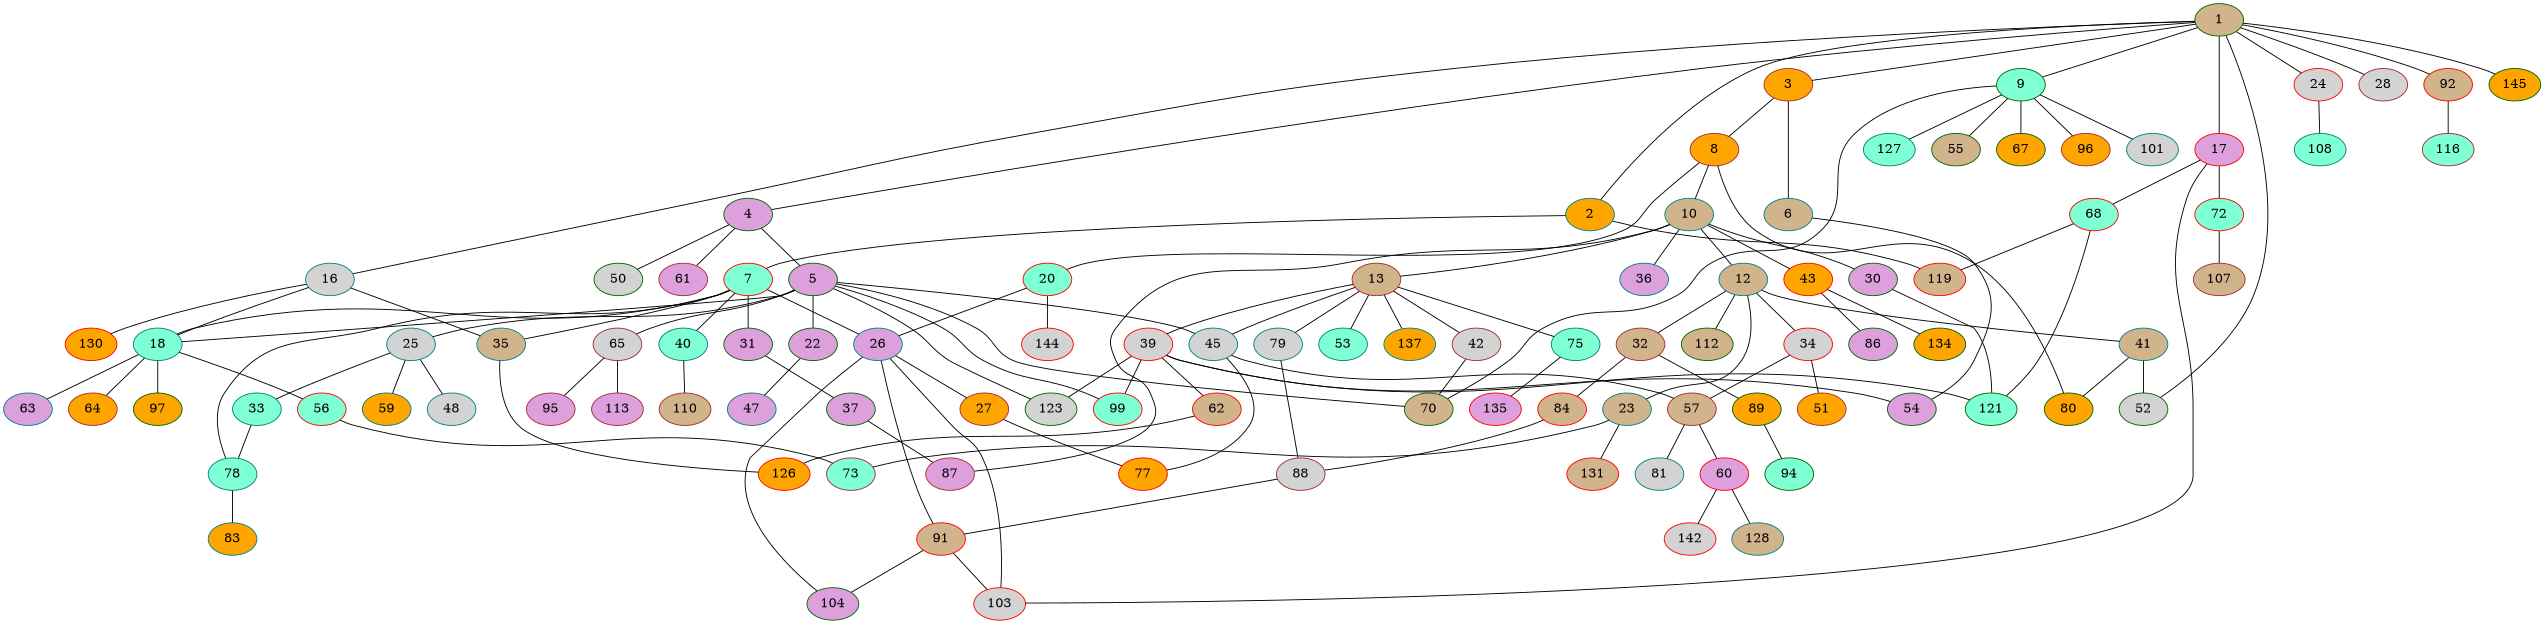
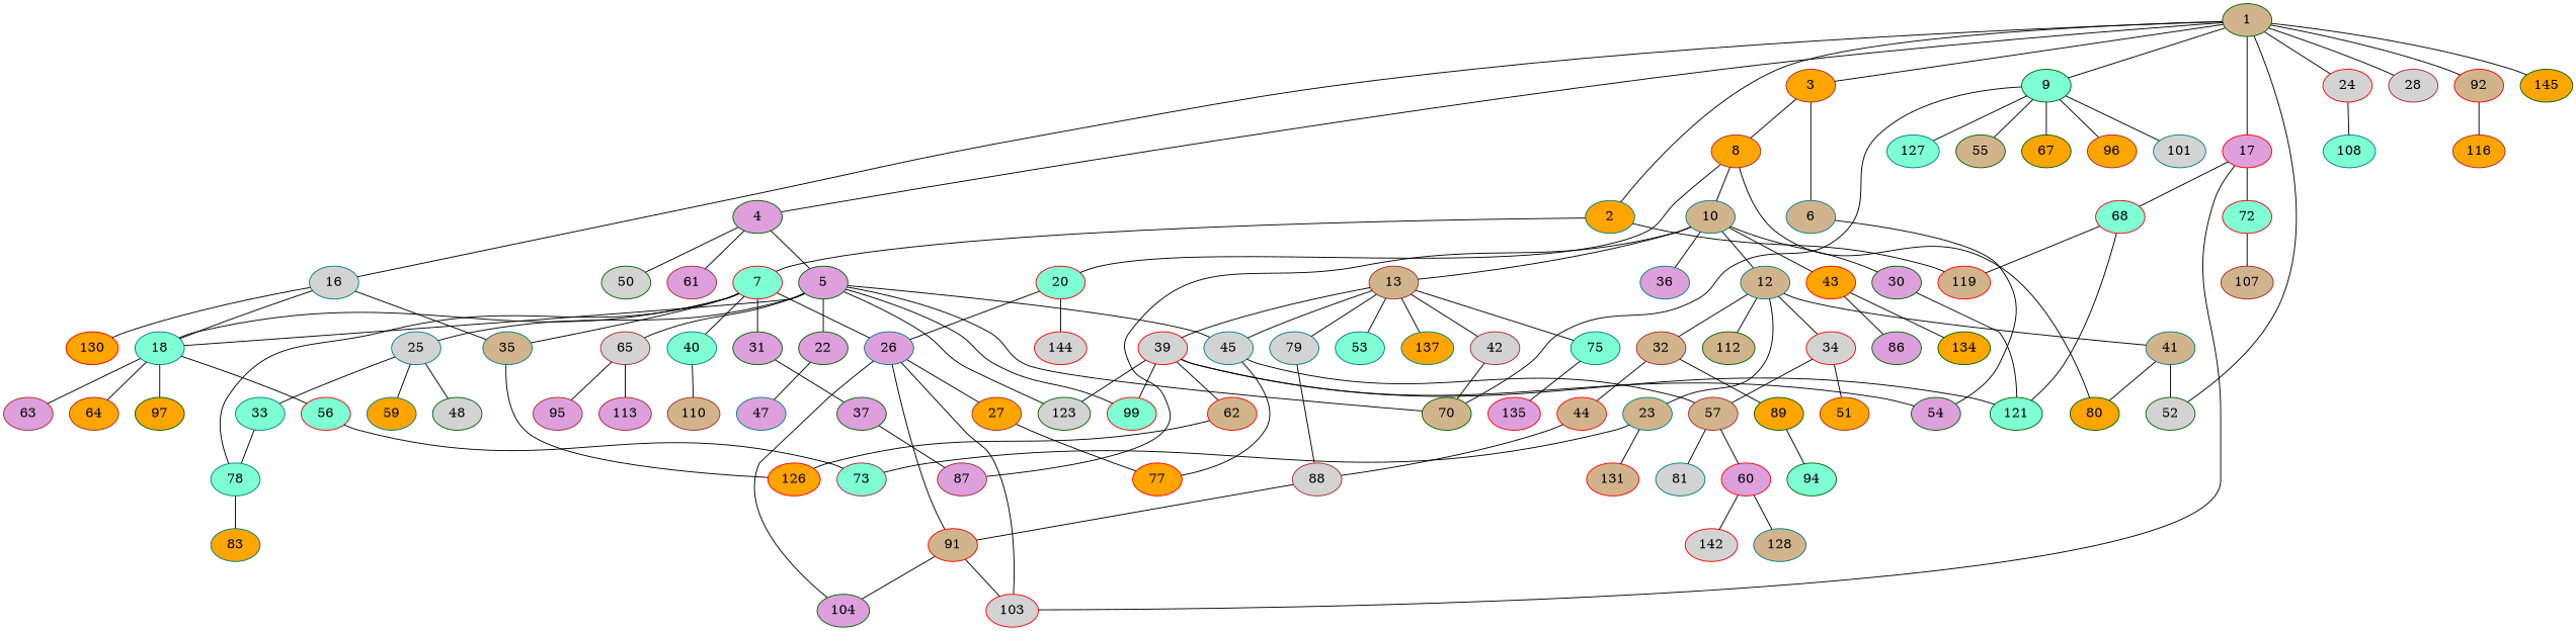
  graph {
    node [color=teal fillcolor=tan style=filled]
    1 [color=darkgreen super="+19"]
    2 [fillcolor=orange]
    3 [color=brown fillcolor=orange]
    4 [color=darkgreen fillcolor=plum super="+14"]
    9 [color=darkgreen fillcolor=aquamarine super="+42"]
    16 [fillcolor=lightgrey]
    17 [color=red fillcolor=plum super="+141"]
    24 [color=red fillcolor=lightgrey]
    28 [color=brown fillcolor=lightgrey]
    52 [color=darkgreen fillcolor=lightgrey]
    92 [color=red super="+105"]
    145 [color=darkgreen fillcolor=orange]
    7 [color=red fillcolor=aquamarine super="+29"]
    119 [color=red]
    6
    8 [color=brown fillcolor=orange super="+133"]
    5 [color=darkgreen fillcolor=plum super="+84"]
    50 [color=darkgreen fillcolor=lightgrey]
    61 [color=brown fillcolor=plum]
    70 [color=darkgreen super="+76"]
    55 [color=darkgreen super="+58"]
    67 [color=darkgreen fillcolor=orange]
    96 [color=brown fillcolor=orange]
    101 [fillcolor=lightgrey]
    127 [fillcolor=aquamarine]
    18 [fillcolor=aquamarine super="+21"]
    35 [super="+115"]
    130 [color=red fillcolor=orange]
    68 [color=red fillcolor=aquamarine super="+69"]
    72 [color=red fillcolor=aquamarine]
    103 [color=red fillcolor=lightgrey super="+109"]
    108 [fillcolor=aquamarine super="+120"]
-   116 [color=brown fillcolor=aquamarine]
+   116 [color=brown fillcolor=orange]
    26 [fillcolor=plum super="+100"]
    31 [color=darkgreen fillcolor=plum super="+111"]
    40 [fillcolor=aquamarine]
    78 [fillcolor=aquamarine super="+132"]
    54 [color=darkgreen fillcolor=plum]
    10 [super="+11"]
    20 [color=red fillcolor=aquamarine super="+74"]
    80 [color=darkgreen fillcolor=orange super="+117"]
    22 [color=darkgreen fillcolor=plum]
    25 [fillcolor=lightgrey super="+106"]
    45 [fillcolor=lightgrey super="+140"]
    65 [color=brown fillcolor=lightgrey super="+82"]
    99 [color=red fillcolor=aquamarine]
    123 [color=darkgreen fillcolor=lightgrey]
    56 [color=red fillcolor=aquamarine super="+139"]
-   63 [fillcolor=plum]
+   63 [color=brown fillcolor=plum]
    64 [color=brown fillcolor=orange]
    97 [color=darkgreen fillcolor=orange]
    47 [fillcolor=plum]
    33 [fillcolor=aquamarine super="+71"]
-   48 [fillcolor=lightgrey]
+   48 [color=darkgreen fillcolor=lightgrey]
    59 [fillcolor=orange]
    77 [color=red fillcolor=orange super="+143"]
    57 [color=brown super="+66"]
    95 [color=brown fillcolor=plum]
    113 [color=brown fillcolor=plum super="+138"]
    27 [color=brown fillcolor=orange super="+98"]
    91 [color=red super="+102"]
    104 [color=darkgreen fillcolor=plum]
    37 [color=darkgreen fillcolor=plum]
    126 [color=red fillcolor=orange]
    110 [color=brown]
    83 [fillcolor=orange]
    12 [super="+15"]
    13 [color=brown super="+38"]
    30 [color=darkgreen fillcolor=plum super="+85"]
    36 [fillcolor=plum]
    43 [color=red fillcolor=orange]
    87 [color=brown fillcolor=plum]
    144 [color=red fillcolor=lightgrey]
    23 [super="+136"]
    32 [color=brown]
    34 [color=red fillcolor=lightgrey super="+46"]
    41
    112 [color=darkgreen]
    39 [color=red fillcolor=lightgrey super="+122"]
    n80 [color=brown fillcolor=lightgrey label=42]
    53 [fillcolor=aquamarine]
    75 [fillcolor=aquamarine super="+118"]
    79 [fillcolor=lightgrey]
    137 [fillcolor=orange]
    121 [color=darkgreen fillcolor=aquamarine super="+125"]
    86 [color=darkgreen fillcolor=plum super="+90"]
    134 [color=darkgreen fillcolor=orange]
    73 [color=brown fillcolor=aquamarine super="+129"]
    131 [color=red]
-   44 [color=red super="+124" label=84]
+   44 [color=red super="+124"]
    89 [color=darkgreen fillcolor=orange]
    51 [color=brown fillcolor=orange]
    62 [color=red]
    135 [color=red fillcolor=plum]
    88 [color=brown fillcolor=lightgrey super="+93"]
    107 [color=brown]
    94 [color=darkgreen fillcolor=aquamarine]
    60 [color=red fillcolor=plum super="+114"]
    81 [fillcolor=lightgrey]
    128
    142 [color=red fillcolor=lightgrey]
    1 -- 2
    1 -- 3
    1 -- 4
    1 -- 9
    1 -- 16
    1 -- 17
    1 -- 24
    1 -- 28
    1 -- 52
    1 -- 92
    1 -- 145
    2 -- 7
    2 -- 119
    3 -- 6
    3 -- 8
    4 -- 5
    4 -- 50
    4 -- 61
    9 -- 70
    9 -- 55
    9 -- 67
    9 -- 96
    9 -- 101
    9 -- 127
    16 -- 18
    16 -- 35
    16 -- 130
    17 -- 68
    17 -- 72
    17 -- 103
    24 -- 108 [weight=2]
    92 -- 116
    7 -- 18
    7 -- 35
    7 -- 26
    7 -- 31
    7 -- 40
    7 -- 78
    6 -- 54
    8 -- 10
    8 -- 20
    8 -- 80
    5 -- 70
    5 -- 18
    5 -- 22
    5 -- 25
    5 -- 45
    5 -- 65
    5 -- 99
    5 -- 123
    18 -- 56
    18 -- 63
    18 -- 64
    18 -- 97
    35 -- 126
    68 -- 119
    68 -- 121
    72 -- 107
    26 -- 103
    26 -- 27
    26 -- 91
    26 -- 104
    31 -- 37
    40 -- 110
    78 -- 83
    10 -- 12
    10 -- 13
    10 -- 30
    10 -- 36
    10 -- 43
    10 -- 87
    20 -- 26
    20 -- 144
    22 -- 47
    25 -- 33
    25 -- 48
    25 -- 59
    45 -- 77
    45 -- 57
    65 -- 95
    65 -- 113
    56 -- 73
    33 -- 78
    57 -- 60
    57 -- 81
    27 -- 77
    91 -- 103
    91 -- 104
    37 -- 87
    12 -- 23
    12 -- 32
    12 -- 34
    12 -- 41
    12 -- 112
    13 -- 45
    13 -- 39
    13 -- n80
    13 -- 53
    13 -- 75
    13 -- 79
    13 -- 137
    30 -- 121
    43 -- 86
    43 -- 134
    23 -- 73
    23 -- 131
    32 -- 44
    32 -- 89
    34 -- 57
    34 -- 51
    41 -- 52
    41 -- 80
    39 -- 54
    39 -- 99
    39 -- 123
    39 -- 121
    39 -- 62
    n80 -- 70
    75 -- 135
    79 -- 88
    44 -- 88
    89 -- 94
    62 -- 126
    88 -- 91
    60 -- 128
    60 -- 142
  }
